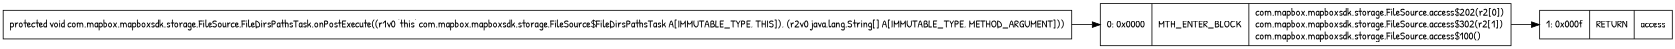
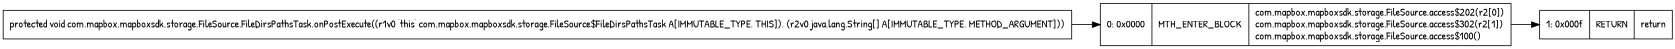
  digraph {
    rankdir=LR
    fontname="Patrick Hand"
    node [shape=record fontname="Patrick Hand"]
    edge [fontname="Patrick Hand"]
    n1 [label="{0\:\ 0x0000|MTH_ENTER_BLOCK\l|com.mapbox.mapboxsdk.storage.FileSource.access$202(r2[0])\lcom.mapbox.mapboxsdk.storage.FileSource.access$302(r2[1])\lcom.mapbox.mapboxsdk.storage.FileSource.access$100()\l}"]
-   n2 [label="{1\:\ 0x000f|RETURN\l|access\l}"]
+   n2 [label="{1\:\ 0x000f|RETURN\l|return\l}"]
    n3 [label="{protected void com.mapbox.mapboxsdk.storage.FileSource.FileDirsPathsTask.onPostExecute((r1v0 'this' com.mapbox.mapboxsdk.storage.FileSource$FileDirsPathsTask A[IMMUTABLE_TYPE, THIS]), (r2v0 java.lang.String[] A[IMMUTABLE_TYPE, METHOD_ARGUMENT])) }"]
    n1 -> n2
    n3 -> n1
  }
